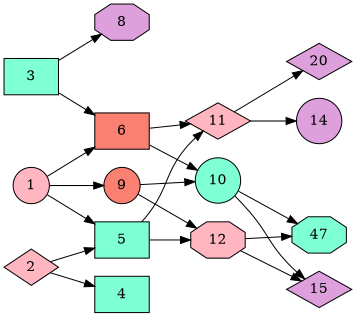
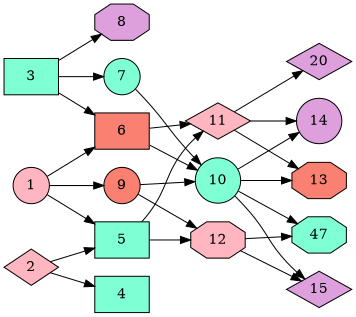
  digraph {
    rankdir=LR
    node [alpha=0.09 fillcolor=aquamarine shape=circle style=filled]
    1 [alpha=0.06 expect_size=49043456 fillcolor=lightpink]
    5 [alpha=0.12 expect_size=49224704 shape=box]
    6 [expect_size=42175488 fillcolor=salmon shape=box]
    9 [alpha=0.08 expect_size=18977792 fillcolor=salmon]
    11 [alpha=0.17 expect_size=21523456 fillcolor=lightpink shape=diamond]
    12 [alpha=0.13 expect_size=34702336 fillcolor=lightpink shape=octagon]
    10 [alpha=0.10 expect_size=25011200]
+   13 [alpha=0.18 expect_size=35183616 fillcolor=salmon shape=octagon]
    14 [alpha=0.16 expect_size=20194304 fillcolor=plum]
    20 [expect_size=17965056 fillcolor=plum shape=diamond]
    15 [alpha=0.19 expect_size=32305152 fillcolor=plum shape=diamond]
    n12 [alpha=0.13 expect_size=32716800 label=47 shape=octagon]
    2 [alpha=0.00 expect_size=41009152 fillcolor=lightpink shape=diamond]
    4 [alpha=0.05 expect_size=27238400 shape=box]
    3 [alpha=0.14 expect_size=22781952 shape=box]
+   7 [alpha=0.01 expect_size=32793600]
    8 [alpha=0.05 expect_size=22118400 fillcolor=plum shape=octagon]
    1 -> 5
    1 -> 6
    1 -> 9
    5 -> 11
    5 -> 12
    6 -> 11
    6 -> 10
    9 -> 12
    9 -> 10
+   11 -> 13
    11 -> 14
    11 -> 20
    12 -> 15
    12 -> n12
+   10 -> 13
+   10 -> 14
    10 -> 15
    10 -> n12
    2 -> 5
    2 -> 4
    3 -> 6
+   3 -> 7
    3 -> 8
+   7 -> 10
  }
